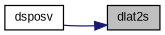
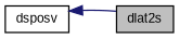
  digraph {
    rankdir=RL
    fontname="Liberation Sans"
    node [color=black fontname="Liberation Sans" fontsize=10 shape=record style=filled]
    n1 [fillcolor=grey75 fontcolor=black height=0.2 label=dlat2s width=0.4]
    n2 [fillcolor=white height=0.2 label=dsposv width=0.4]
-   n1 -> n2 [color=midnightblue dir=back fontname="Liberation Sans" fontsize=10 labelfontname=Helvetica labelfontsize=10 style=solid]
+   n2 -> n1 [color=midnightblue dir=back fontname="Liberation Sans" fontsize=10 labelfontname=Helvetica labelfontsize=10 style=solid]
  }
